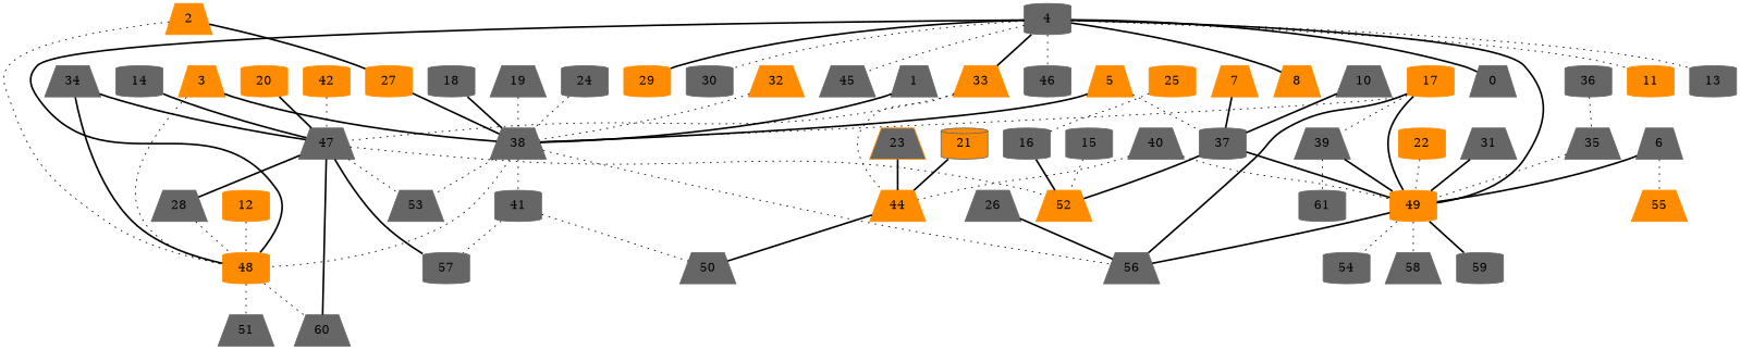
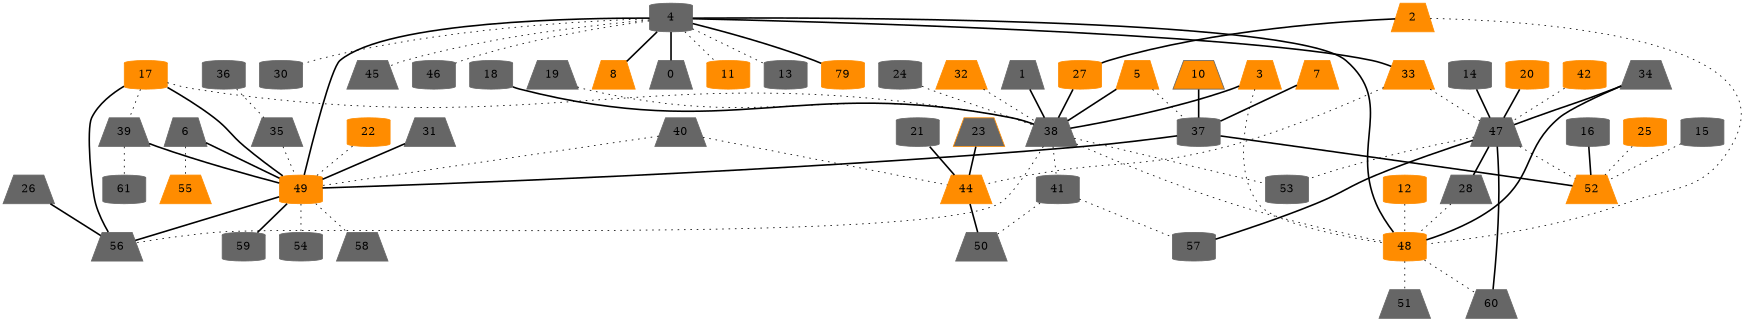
  graph {
    node [color=gray40 shape=trapezium style=filled]
    edge [style=dotted weight=1.0]
    1
    38
    48 [color=darkorange shape=cylinder]
    56
    41 [shape=cylinder]
-   53
+   53 [shape=cylinder]
    2 [color=darkorange]
    27 [color=darkorange shape=cylinder]
    60
    51
    3 [color=darkorange]
    4 [shape=cylinder]
    8 [color=darkorange]
    n14 [label=0]
    11 [color=darkorange shape=cylinder]
    13 [shape=cylinder]
-   29 [color=darkorange shape=cylinder]
+   29 [color=darkorange shape=cylinder label=79]
    30 [shape=cylinder]
    33 [color=darkorange]
    45
    46 [shape=cylinder]
    49 [color=darkorange shape=cylinder]
    47
    44 [color=darkorange]
    54 [shape=cylinder]
    58
    59 [shape=cylinder]
    5 [color=darkorange]
    37 [shape=cylinder]
    52 [color=darkorange]
    6
    55 [color=darkorange]
    7 [color=darkorange]
-   10
+   10 [fillcolor=darkorange]
    12 [color=darkorange shape=cylinder]
    14 [shape=cylinder]
    28
    57 [shape=cylinder]
    15 [shape=cylinder]
    16 [shape=cylinder]
    17 [color=darkorange shape=cylinder]
    39
    61 [shape=cylinder]
    18 [shape=cylinder]
    19
    20 [color=darkorange shape=cylinder]
-   21 [shape=cylinder fillcolor=darkorange]
+   21 [shape=cylinder]
    50
    22 [color=darkorange shape=cylinder]
    23 [color=darkorange fillcolor=gray40]
    24 [shape=cylinder]
    25 [color=darkorange shape=cylinder]
    26
    31
    32 [color=darkorange]
    34
    35
    36 [shape=cylinder]
    40
    42 [color=darkorange shape=cylinder]
    1 -- 38 [style=bold]
    38 -- 48 [weight=2.0]
    38 -- 56
    38 -- 41
    38 -- 53
    48 -- 60
    48 -- 51
    41 -- 57
    41 -- 50
    2 -- 48
    2 -- 27 [style=bold]
    27 -- 38 [style=bold]
    3 -- 38 [style=bold]
    3 -- 48
    4 -- 48 [style=bold]
    4 -- 8 [style=bold]
    4 -- n14 [style=bold]
    4 -- 11
    4 -- 13
    4 -- 29 [style=bold]
    4 -- 30
    4 -- 33 [style=bold]
    4 -- 45
    4 -- 46
    4 -- 49 [style=bold]
    33 -- 47
    33 -- 44
    49 -- 56 [style=bold]
    49 -- 54
    49 -- 58
    49 -- 59 [style=bold]
    47 -- 53
    47 -- 60 [style=bold]
    47 -- 52 [weight=2.0]
    47 -- 28 [style=bold]
    47 -- 57 [style=bold]
    44 -- 50 [style=bold]
    5 -- 38 [style=bold]
    5 -- 37
    37 -- 49 [style=bold]
    37 -- 52 [style=bold]
    6 -- 49 [style=bold]
    6 -- 55
    7 -- 37 [style=bold]
    10 -- 37 [style=bold]
    12 -- 48
    14 -- 47 [style=bold]
    28 -- 48
    15 -- 52
    16 -- 52 [style=bold]
    17 -- 38
    17 -- 56 [style=bold]
    17 -- 49 [style=bold]
    17 -- 39
    39 -- 49 [style=bold]
    39 -- 61
    18 -- 38 [style=bold]
    19 -- 38
    20 -- 47 [style=bold]
    21 -- 44 [style=bold]
    22 -- 49
    23 -- 44 [style=bold]
    24 -- 38
-   25 -- 16
+   25 -- 52
    26 -- 56 [style=bold]
    31 -- 49 [style=bold]
    32 -- 38
    34 -- 48 [style=bold]
    34 -- 47 [style=bold]
    35 -- 49
    36 -- 35
    40 -- 49
    40 -- 44
    42 -- 47
  }
